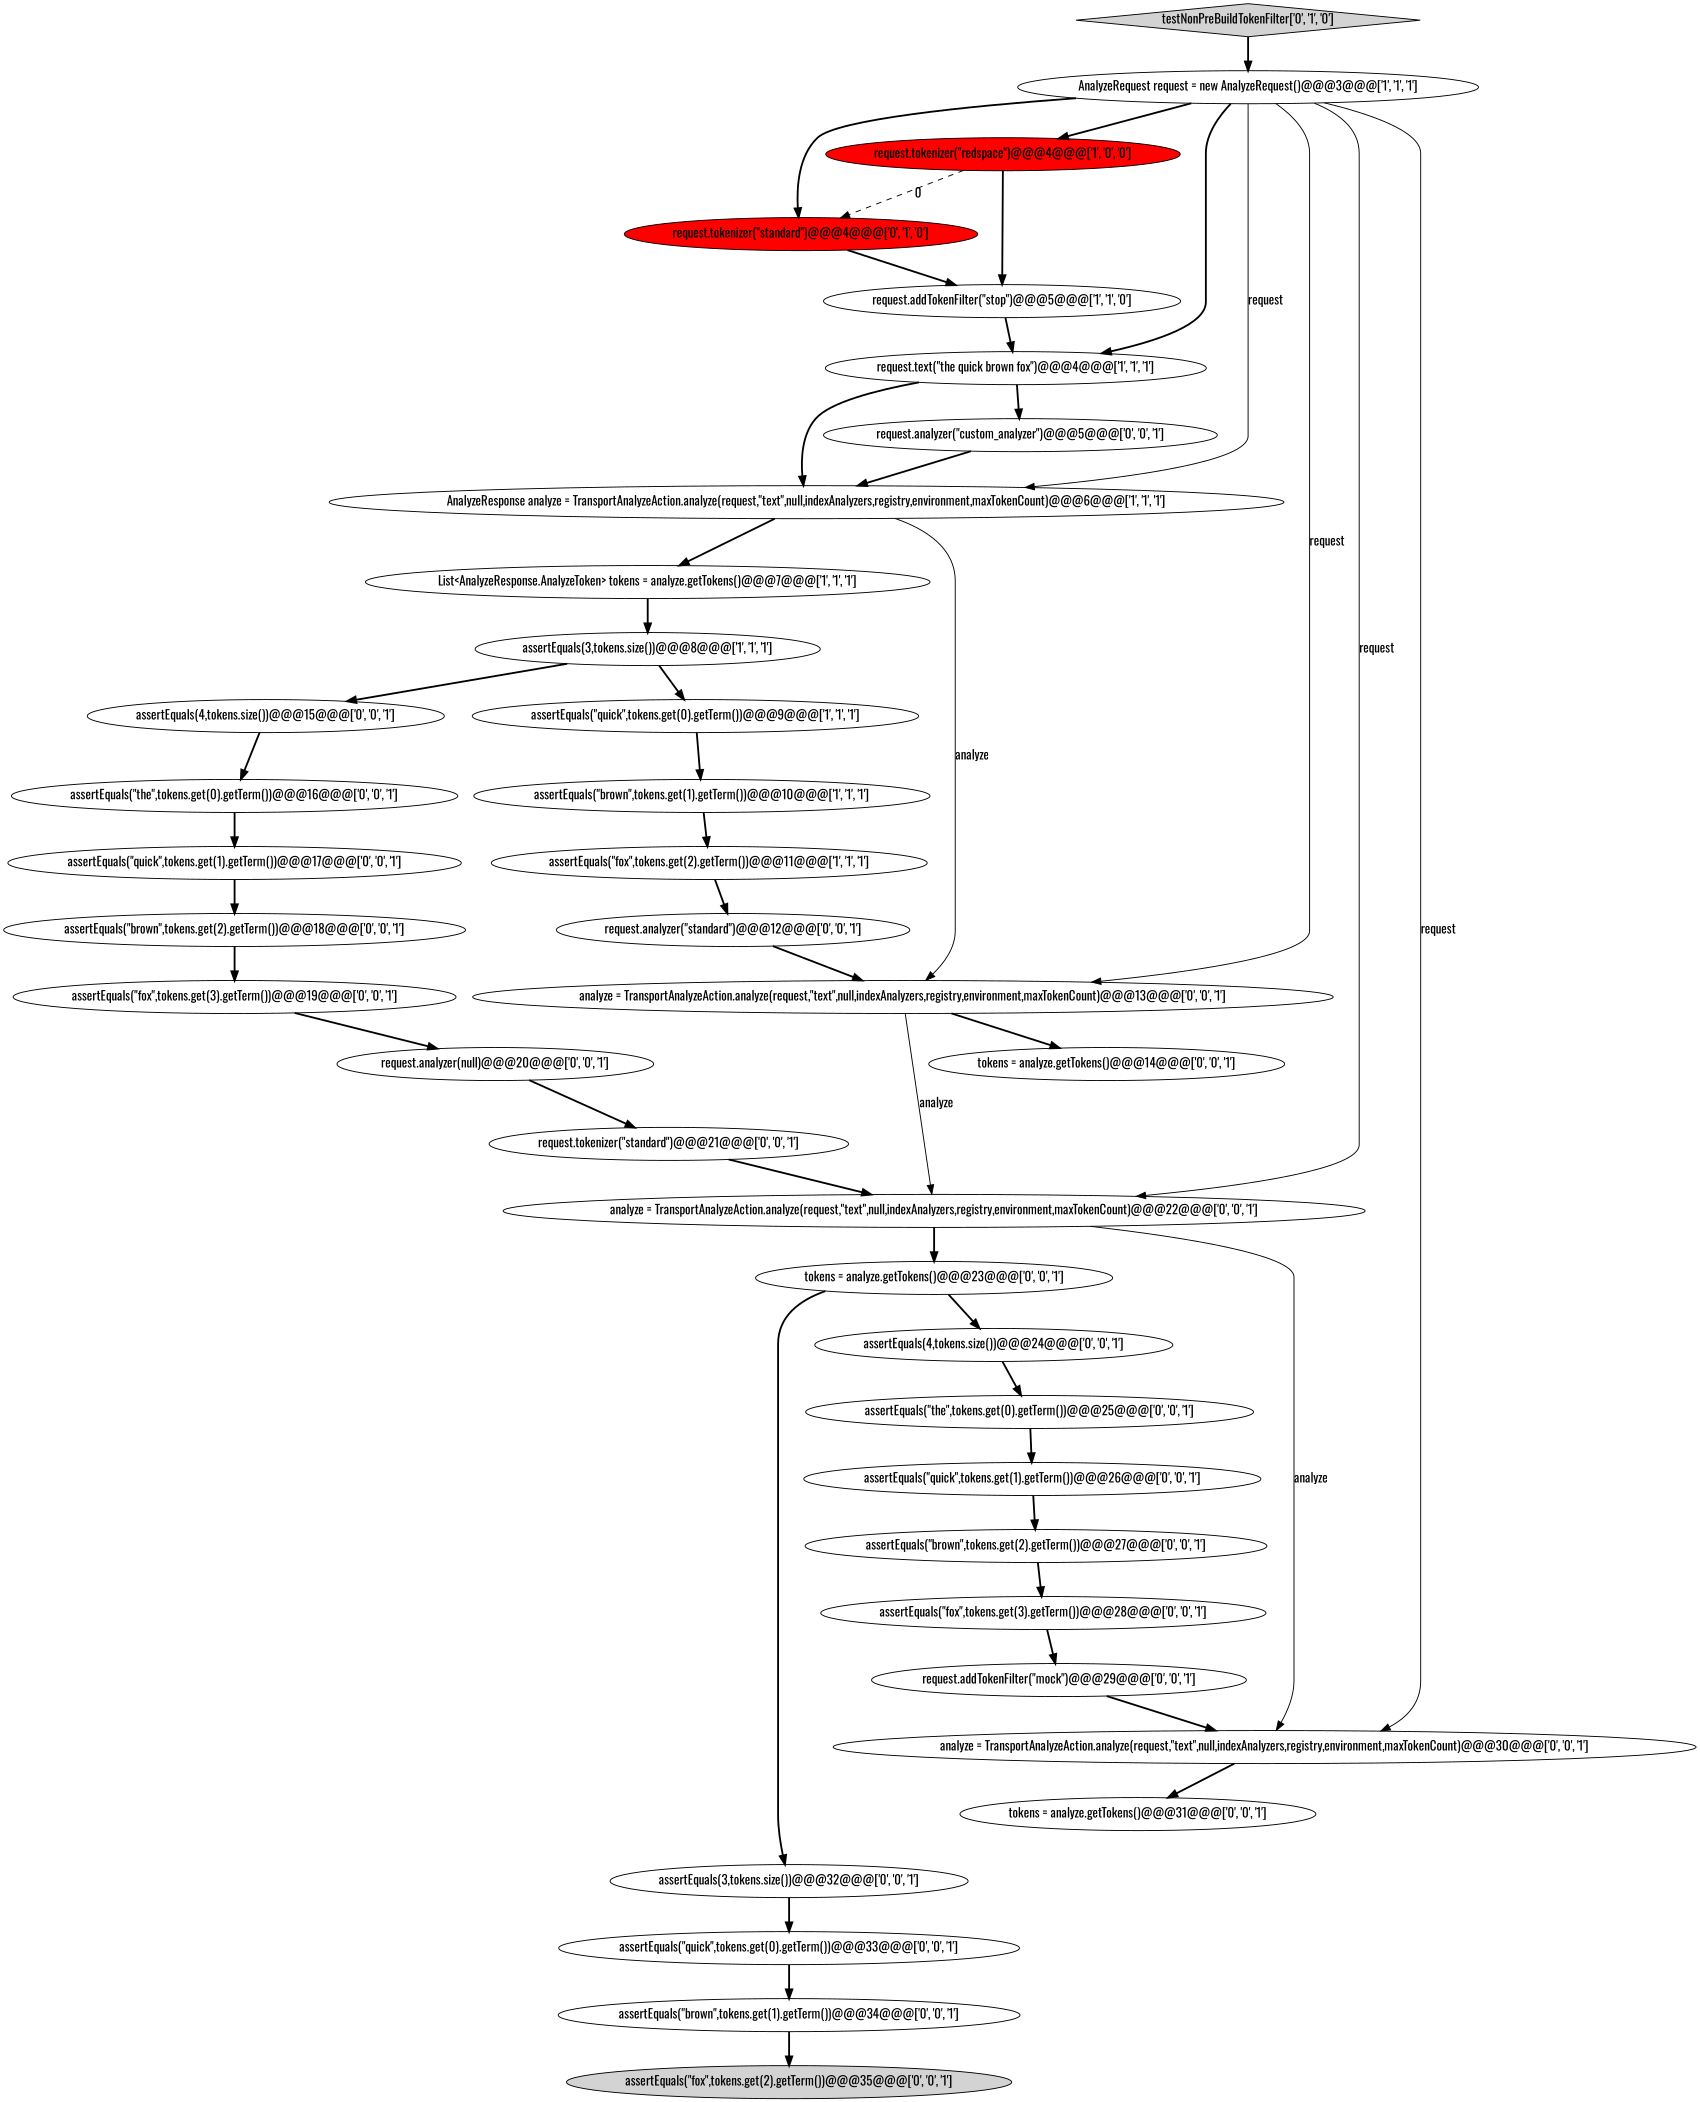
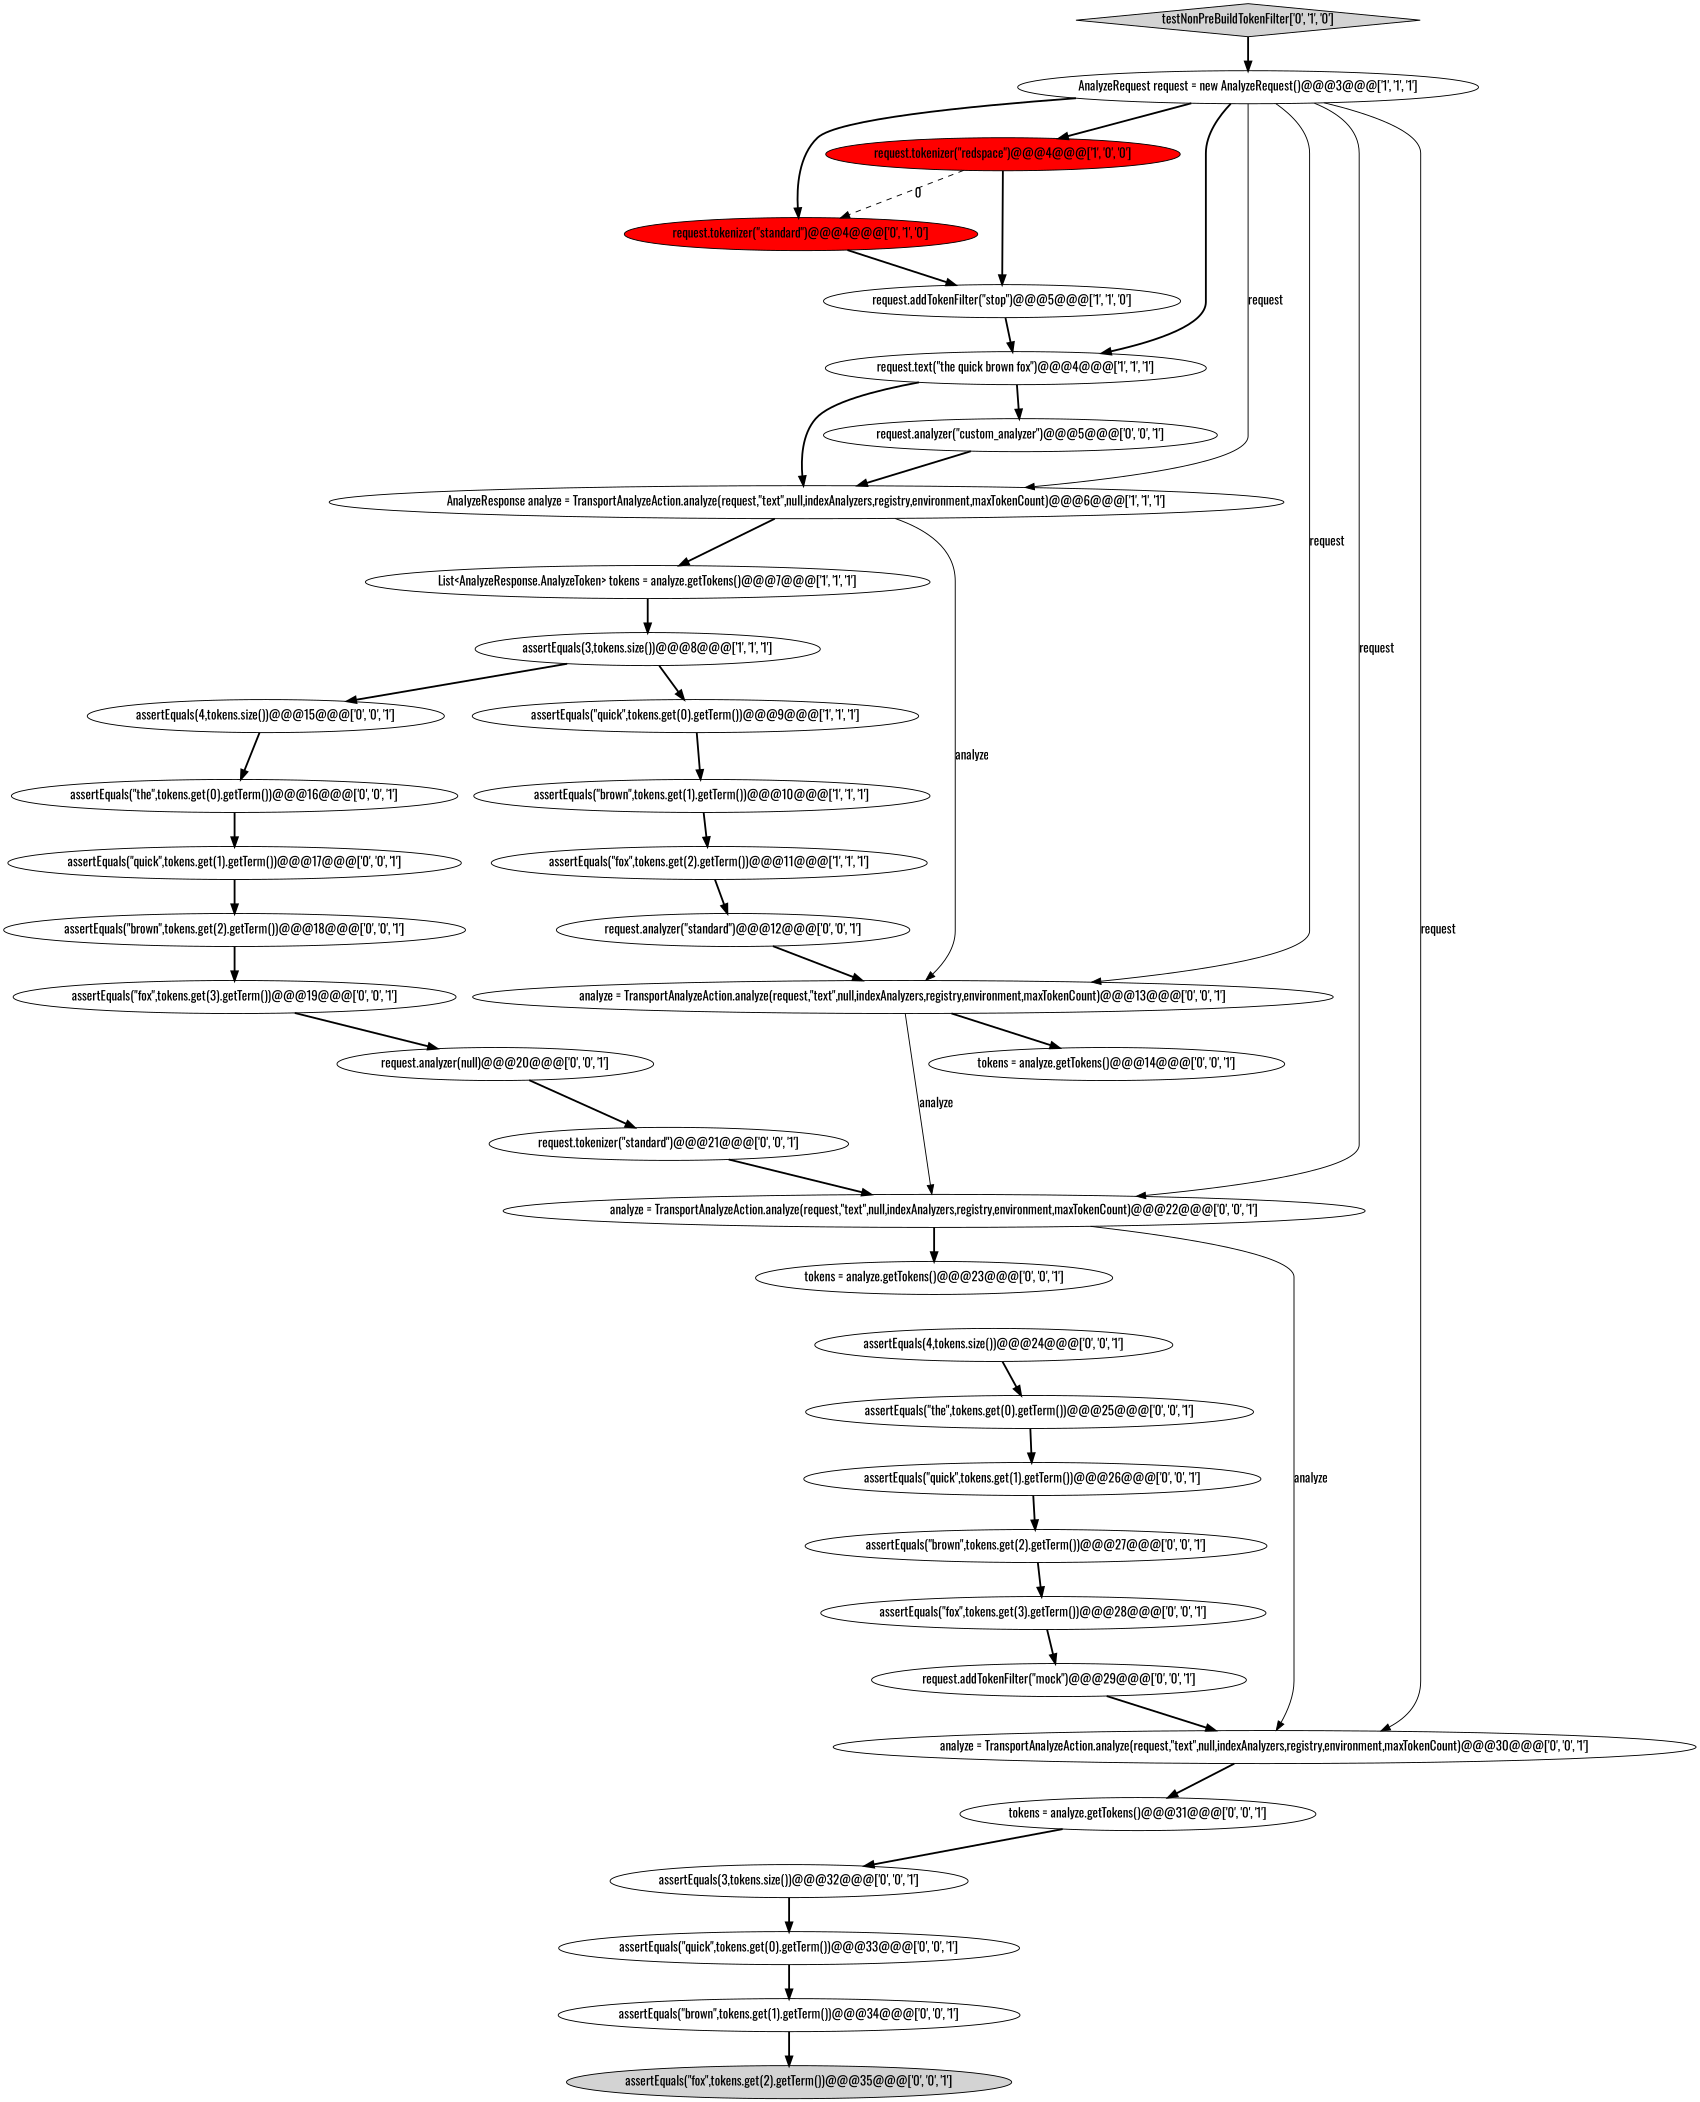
  digraph {
    fontname=Oswald
    node [fillcolor=white fontname=Oswald shape=ellipse style=filled]
    edge [fontname=Oswald style=bold]
    n1 [label="assertEquals(\"fox\",tokens.get(3).getTerm())@@@28@@@['0', '0', '1']"]
    n2 [label="request.addTokenFilter(\"mock\")@@@29@@@['0', '0', '1']"]
    n3 [label="analyze = TransportAnalyzeAction.analyze(request,\"text\",null,indexAnalyzers,registry,environment,maxTokenCount)@@@30@@@['0', '0', '1']"]
    n4 [label="AnalyzeRequest request = new AnalyzeRequest()@@@3@@@['1', '1', '1']"]
    n5 [label="analyze = TransportAnalyzeAction.analyze(request,\"text\",null,indexAnalyzers,registry,environment,maxTokenCount)@@@13@@@['0', '0', '1']"]
    n6 [fillcolor=red label="request.tokenizer(\"redspace\")@@@4@@@['1', '0', '0']"]
    n7 [fillcolor=red label="request.tokenizer(\"standard\")@@@4@@@['0', '1', '0']"]
    n8 [label="analyze = TransportAnalyzeAction.analyze(request,\"text\",null,indexAnalyzers,registry,environment,maxTokenCount)@@@22@@@['0', '0', '1']"]
    n9 [label="AnalyzeResponse analyze = TransportAnalyzeAction.analyze(request,\"text\",null,indexAnalyzers,registry,environment,maxTokenCount)@@@6@@@['1', '1', '1']"]
    n10 [label="request.text(\"the quick brown fox\")@@@4@@@['1', '1', '1']"]
    n11 [label="request.analyzer(\"standard\")@@@12@@@['0', '0', '1']"]
    n12 [label="tokens = analyze.getTokens()@@@14@@@['0', '0', '1']"]
    n13 [label="tokens = analyze.getTokens()@@@23@@@['0', '0', '1']"]
    n14 [label="assertEquals(4,tokens.size())@@@24@@@['0', '0', '1']"]
    n15 [label="assertEquals(\"the\",tokens.get(0).getTerm())@@@25@@@['0', '0', '1']"]
    n16 [label="assertEquals(\"quick\",tokens.get(1).getTerm())@@@26@@@['0', '0', '1']"]
    n17 [label="assertEquals(\"brown\",tokens.get(2).getTerm())@@@27@@@['0', '0', '1']"]
    n18 [label="List<AnalyzeResponse.AnalyzeToken> tokens = analyze.getTokens()@@@7@@@['1', '1', '1']"]
    n19 [label="assertEquals(3,tokens.size())@@@8@@@['1', '1', '1']"]
    n20 [label="assertEquals(\"quick\",tokens.get(0).getTerm())@@@9@@@['1', '1', '1']"]
    n21 [label="assertEquals(4,tokens.size())@@@15@@@['0', '0', '1']"]
    n22 [label="request.addTokenFilter(\"stop\")@@@5@@@['1', '1', '0']"]
    n23 [fillcolor=lightgray label="testNonPreBuildTokenFilter['0', '1', '0']" shape=diamond]
    n24 [label="assertEquals(\"brown\",tokens.get(1).getTerm())@@@10@@@['1', '1', '1']"]
    n25 [label="assertEquals(\"fox\",tokens.get(2).getTerm())@@@11@@@['1', '1', '1']"]
    n26 [label="request.analyzer(null)@@@20@@@['0', '0', '1']"]
    n27 [label="request.tokenizer(\"standard\")@@@21@@@['0', '0', '1']"]
    n28 [label="assertEquals(\"brown\",tokens.get(1).getTerm())@@@34@@@['0', '0', '1']"]
    n29 [fillcolor=lightgray label="assertEquals(\"fox\",tokens.get(2).getTerm())@@@35@@@['0', '0', '1']"]
    n30 [label="assertEquals(3,tokens.size())@@@32@@@['0', '0', '1']"]
    n31 [label="assertEquals(\"quick\",tokens.get(0).getTerm())@@@33@@@['0', '0', '1']"]
    n32 [label="tokens = analyze.getTokens()@@@31@@@['0', '0', '1']"]
    n33 [label="request.analyzer(\"custom_analyzer\")@@@5@@@['0', '0', '1']"]
    n34 [label="assertEquals(\"quick\",tokens.get(1).getTerm())@@@17@@@['0', '0', '1']"]
    n35 [label="assertEquals(\"brown\",tokens.get(2).getTerm())@@@18@@@['0', '0', '1']"]
    n36 [label="assertEquals(\"fox\",tokens.get(3).getTerm())@@@19@@@['0', '0', '1']"]
    n37 [label="assertEquals(\"the\",tokens.get(0).getTerm())@@@16@@@['0', '0', '1']"]
    n1 -> n2
    n2 -> n3
    n3 -> n32
    n4 -> n3 [label=request style=solid]
    n4 -> n5 [label=request style=solid]
    n4 -> n6
    n4 -> n7
    n4 -> n8 [label=request style=solid]
    n4 -> n9 [label=request style=solid]
    n4 -> n10
    n5 -> n8 [label=analyze style=solid]
    n5 -> n12
    n6 -> n7 [label=0 style=dashed]
    n6 -> n22
    n7 -> n22
    n8 -> n3 [label=analyze style=solid]
    n8 -> n13
    n9 -> n5 [label=analyze style=solid]
    n9 -> n18
    n10 -> n9
    n10 -> n33
    n11 -> n5
-   n13 -> n14
    n14 -> n15
    n15 -> n16
    n16 -> n17
    n17 -> n1
    n18 -> n19
    n19 -> n20
    n19 -> n21
    n20 -> n24
    n21 -> n37
    n22 -> n10
    n23 -> n4
    n24 -> n25
    n25 -> n11
    n26 -> n27
    n27 -> n8
    n28 -> n29
    n30 -> n31
    n31 -> n28
-   n13 -> n30
+   n32 -> n30
    n33 -> n9
    n34 -> n35
    n35 -> n36
    n36 -> n26
    n37 -> n34
  }
